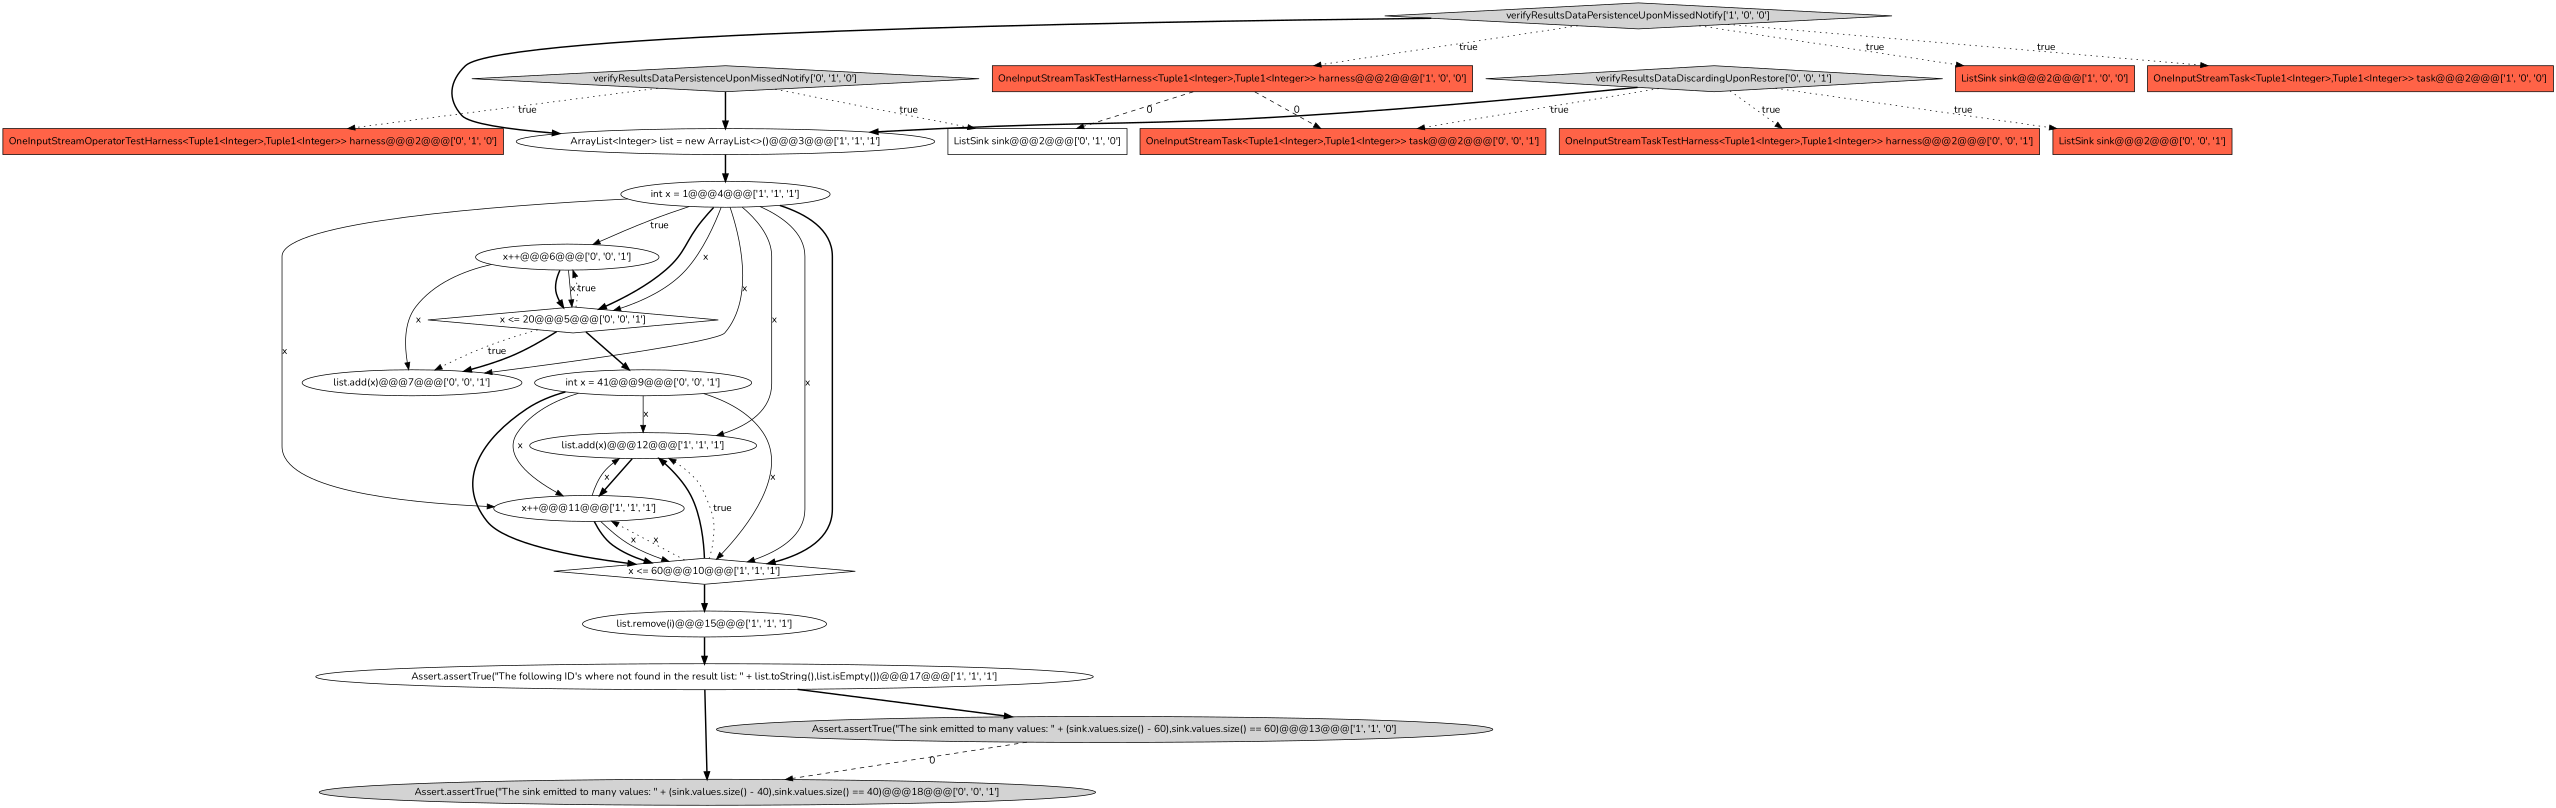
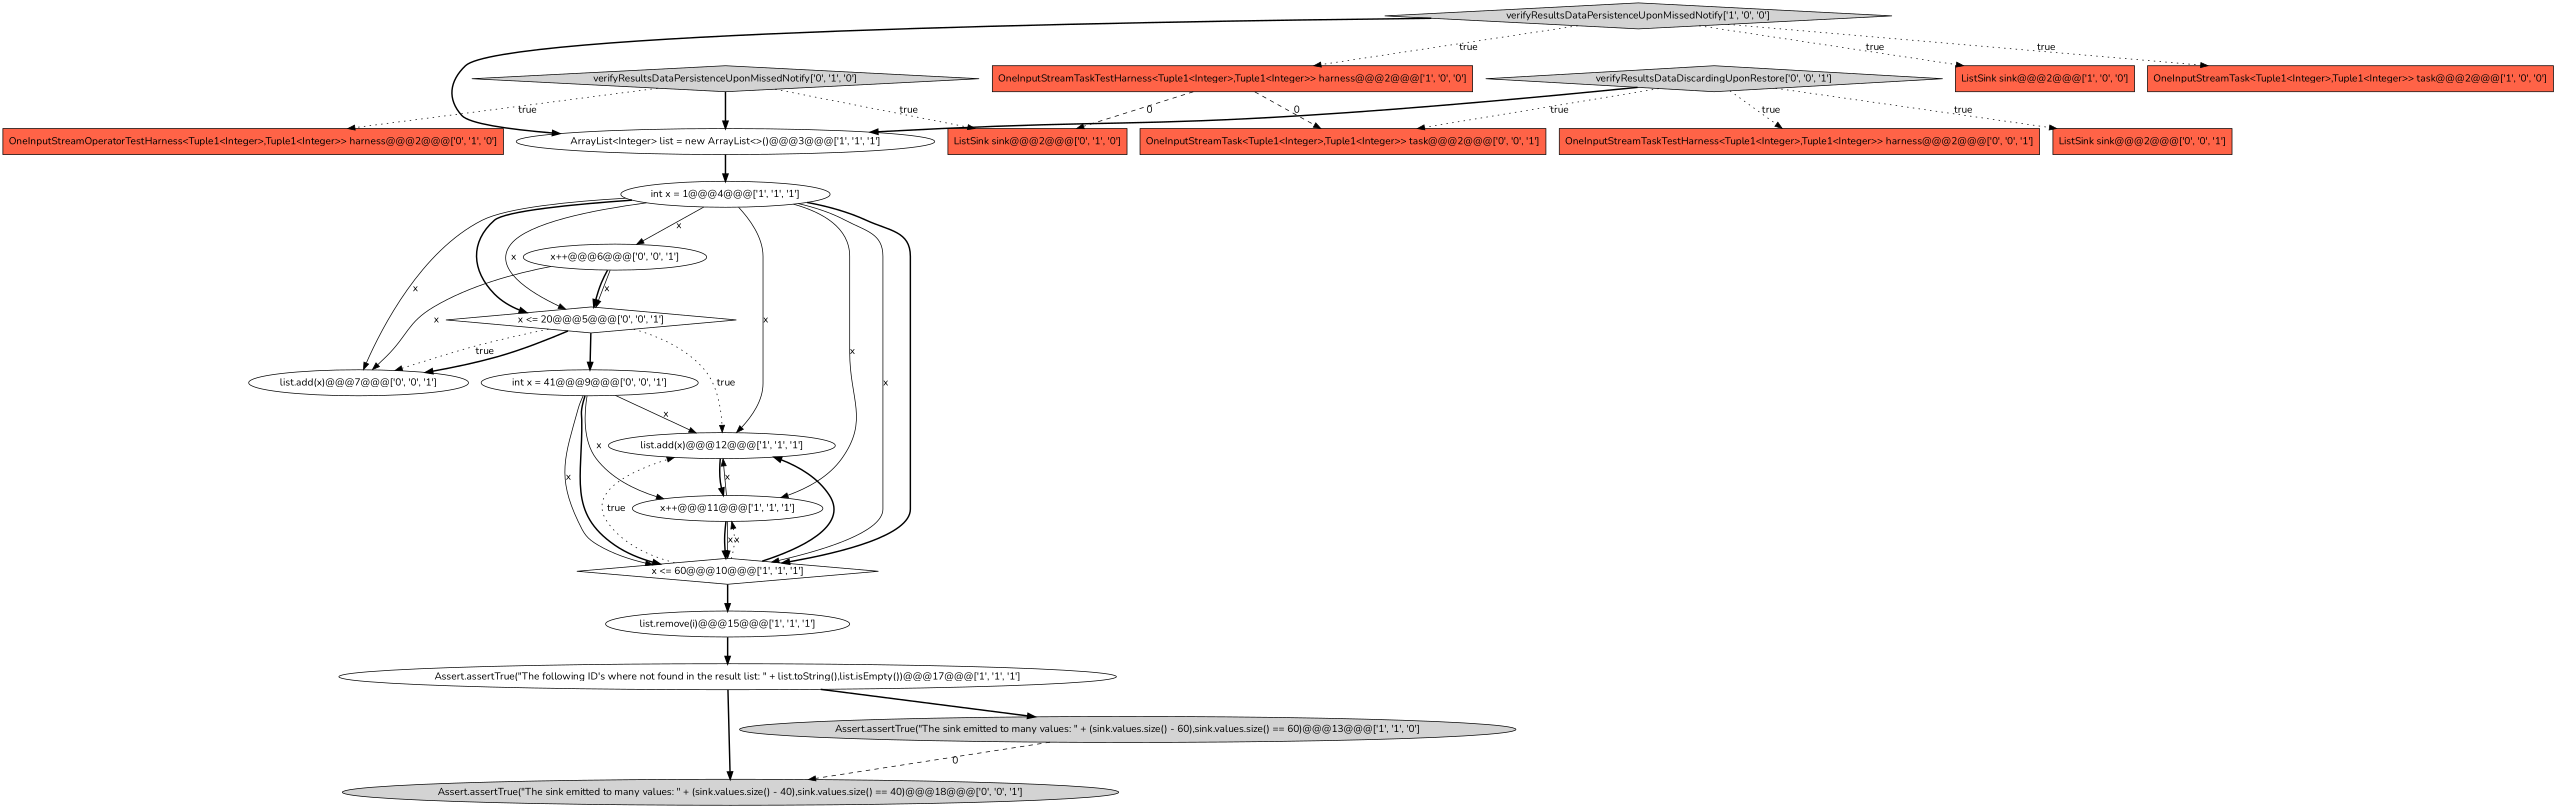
  digraph {
    fontname=Nunito
    node [fillcolor=white fontname=Nunito shape=ellipse style=filled]
    edge [fontname=Nunito style=bold]
    n1 [label="x++@@@6@@@['0', '0', '1']"]
    n2 [label="list.add(x)@@@7@@@['0', '0', '1']"]
    n3 [label="x <= 20@@@5@@@['0', '0', '1']" shape=diamond]
    n4 [label="int x = 41@@@9@@@['0', '0', '1']"]
    n5 [fillcolor=tomato label="ListSink sink@@@2@@@['1', '0', '0']" shape=box]
    n6 [label="Assert.assertTrue(\"The following ID's where not found in the result list: \" + list.toString(),list.isEmpty())@@@17@@@['1', '1', '1']"]
    n7 [fillcolor=lightgray label="Assert.assertTrue(\"The sink emitted to many values: \" + (sink.values.size() - 40),sink.values.size() == 40)@@@18@@@['0', '0', '1']"]
    n8 [fillcolor=lightgray label="Assert.assertTrue(\"The sink emitted to many values: \" + (sink.values.size() - 60),sink.values.size() == 60)@@@13@@@['1', '1', '0']"]
    n9 [label="list.remove(i)@@@15@@@['1', '1', '1']"]
    n10 [label="list.add(x)@@@12@@@['1', '1', '1']"]
    n11 [label="x <= 60@@@10@@@['1', '1', '1']" shape=diamond]
    n12 [label="x++@@@11@@@['1', '1', '1']"]
    n13 [fillcolor=tomato label="OneInputStreamTask<Tuple1<Integer>,Tuple1<Integer>> task@@@2@@@['0', '0', '1']" shape=box]
    n14 [label="int x = 1@@@4@@@['1', '1', '1']"]
    n15 [fillcolor=tomato label="OneInputStreamTaskTestHarness<Tuple1<Integer>,Tuple1<Integer>> harness@@@2@@@['1', '0', '0']" shape=box]
-   n16 [label="ListSink sink@@@2@@@['0', '1', '0']" shape=box]
+   n16 [fillcolor=tomato label="ListSink sink@@@2@@@['0', '1', '0']" shape=box]
    n17 [label="ArrayList<Integer> list = new ArrayList<>()@@@3@@@['1', '1', '1']"]
    n18 [fillcolor=lightgray label="verifyResultsDataPersistenceUponMissedNotify['0', '1', '0']" shape=diamond]
    n19 [fillcolor=tomato label="OneInputStreamOperatorTestHarness<Tuple1<Integer>,Tuple1<Integer>> harness@@@2@@@['0', '1', '0']" shape=box]
    n20 [fillcolor=tomato label="OneInputStreamTask<Tuple1<Integer>,Tuple1<Integer>> task@@@2@@@['1', '0', '0']" shape=box]
    n21 [fillcolor=lightgray label="verifyResultsDataDiscardingUponRestore['0', '0', '1']" shape=diamond]
    n22 [fillcolor=tomato label="OneInputStreamTaskTestHarness<Tuple1<Integer>,Tuple1<Integer>> harness@@@2@@@['0', '0', '1']" shape=box]
    n23 [fillcolor=tomato label="ListSink sink@@@2@@@['0', '0', '1']" shape=box]
    n24 [fillcolor=lightgray label="verifyResultsDataPersistenceUponMissedNotify['1', '0', '0']" shape=diamond]
    n1 -> n2 [label=x style=solid]
    n1 -> n3
    n1 -> n3 [label=x style=solid]
-   n3 -> n1 [label=true style=dotted]
+   n3 -> n10 [label=true style=dotted]
    n3 -> n2
    n3 -> n2 [label=true style=dotted]
    n3 -> n4
    n4 -> n10 [label=x style=solid]
    n4 -> n11
    n4 -> n11 [label=x style=solid]
    n4 -> n12 [label=x style=solid]
    n6 -> n7
    n6 -> n8
    n8 -> n7 [label=0 style=dashed]
    n9 -> n6
    n10 -> n12
    n11 -> n9
    n11 -> n10
    n11 -> n10 [label=true style=dotted]
    n11 -> n12 [label=x style=dotted]
    n12 -> n10 [label=x style=solid]
    n12 -> n11 [label=x style=solid]
    n12 -> n11
-   n14 -> n1 [label=true style=solid]
+   n14 -> n1 [label=x style=solid]
    n14 -> n2 [label=x style=solid]
    n14 -> n3
    n14 -> n3 [label=x style=solid]
    n14 -> n10 [label=x style=solid]
    n14 -> n11 [label=x style=solid]
    n14 -> n11
    n14 -> n12 [label=x style=solid]
    n15 -> n13 [label=0 style=dashed]
    n15 -> n16 [label=0 style=dashed]
    n17 -> n14
    n18 -> n16 [label=true style=dotted]
    n18 -> n17
    n18 -> n19 [label=true style=dotted]
    n21 -> n13 [label=true style=dotted]
    n21 -> n17
    n21 -> n22 [label=true style=dotted]
    n21 -> n23 [label=true style=dotted]
    n24 -> n5 [label=true style=dotted]
    n24 -> n15 [label=true style=dotted]
    n24 -> n17
    n24 -> n20 [label=true style=dotted]
  }
